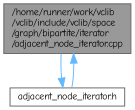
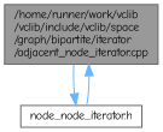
  digraph {
    fontname="Comic Neue"
    node [fontname="Comic Neue" fontsize=10 shape=box style=filled]
    edge [color=steelblue1 fontname="Comic Neue" fontsize=10 labelfontname=Helvetica labelfontsize=10 style=solid]
    n1 [color=gray40 fillcolor=grey60 fontcolor=black height=0.2 label="/home/runner/work/vclib\l/vclib/include/vclib/space\l/graph/bipartite/iterator\l/adjacent_node_iterator.cpp" width=0.4]
-   n2 [color=grey40 fillcolor=white height=0.2 label="adjacent_node_iterator.h" width=0.4]
+   n2 [color=grey40 fillcolor=white height=0.2 label="node_node_iterator.h" width=0.4]
    n1 -> n2
    n2 -> n1
  }
